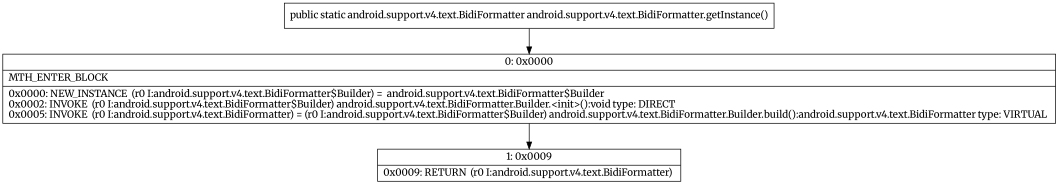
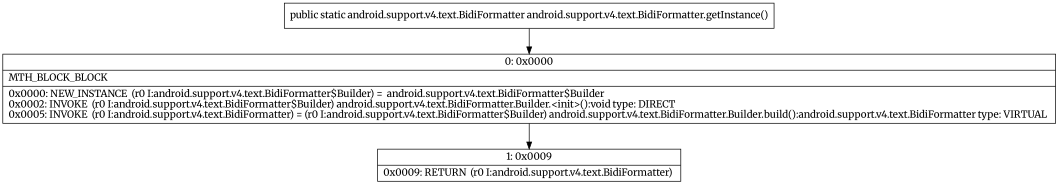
  digraph {
    fontname=Merriweather
    node [shape=record fontname=Merriweather]
    edge [fontname=Merriweather]
-   n1 [label="{0\:\ 0x0000|MTH_ENTER_BLOCK\l|0x0000: NEW_INSTANCE  (r0 I:android.support.v4.text.BidiFormatter$Builder) =  android.support.v4.text.BidiFormatter$Builder \l0x0002: INVOKE  (r0 I:android.support.v4.text.BidiFormatter$Builder) android.support.v4.text.BidiFormatter.Builder.\<init\>():void type: DIRECT \l0x0005: INVOKE  (r0 I:android.support.v4.text.BidiFormatter) = (r0 I:android.support.v4.text.BidiFormatter$Builder) android.support.v4.text.BidiFormatter.Builder.build():android.support.v4.text.BidiFormatter type: VIRTUAL \l}"]
+   n1 [label="{0\:\ 0x0000|MTH_BLOCK_BLOCK\l|0x0000: NEW_INSTANCE  (r0 I:android.support.v4.text.BidiFormatter$Builder) =  android.support.v4.text.BidiFormatter$Builder \l0x0002: INVOKE  (r0 I:android.support.v4.text.BidiFormatter$Builder) android.support.v4.text.BidiFormatter.Builder.\<init\>():void type: DIRECT \l0x0005: INVOKE  (r0 I:android.support.v4.text.BidiFormatter) = (r0 I:android.support.v4.text.BidiFormatter$Builder) android.support.v4.text.BidiFormatter.Builder.build():android.support.v4.text.BidiFormatter type: VIRTUAL \l}"]
    n2 [label="{1\:\ 0x0009|0x0009: RETURN  (r0 I:android.support.v4.text.BidiFormatter) \l}"]
    n3 [label="{public static android.support.v4.text.BidiFormatter android.support.v4.text.BidiFormatter.getInstance() }"]
    n1 -> n2
    n3 -> n1
  }
